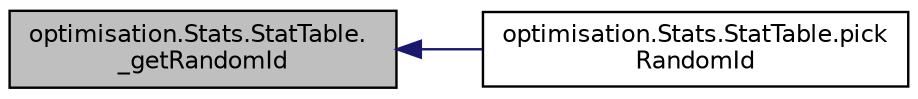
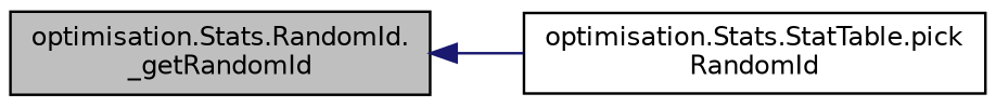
  digraph {
    rankdir=LR
    node [color=black fontname=Helvetica fontsize=10 shape=record style=filled]
-   n1 [fillcolor=grey75 fontcolor=black height=0.2 label="optimisation.Stats.StatTable.\l_getRandomId" width=0.4]
+   n1 [fillcolor=grey75 fontcolor=black height=0.2 label="optimisation.Stats.RandomId.\l_getRandomId" width=0.4]
    n2 [fillcolor=white height=0.2 label="optimisation.Stats.StatTable.pick\lRandomId" width=0.4]
    n1 -> n2 [color=midnightblue dir=back fontname=Helvetica fontsize=10 labelfontname=Helvetica labelfontsize=10 style=solid]
  }
